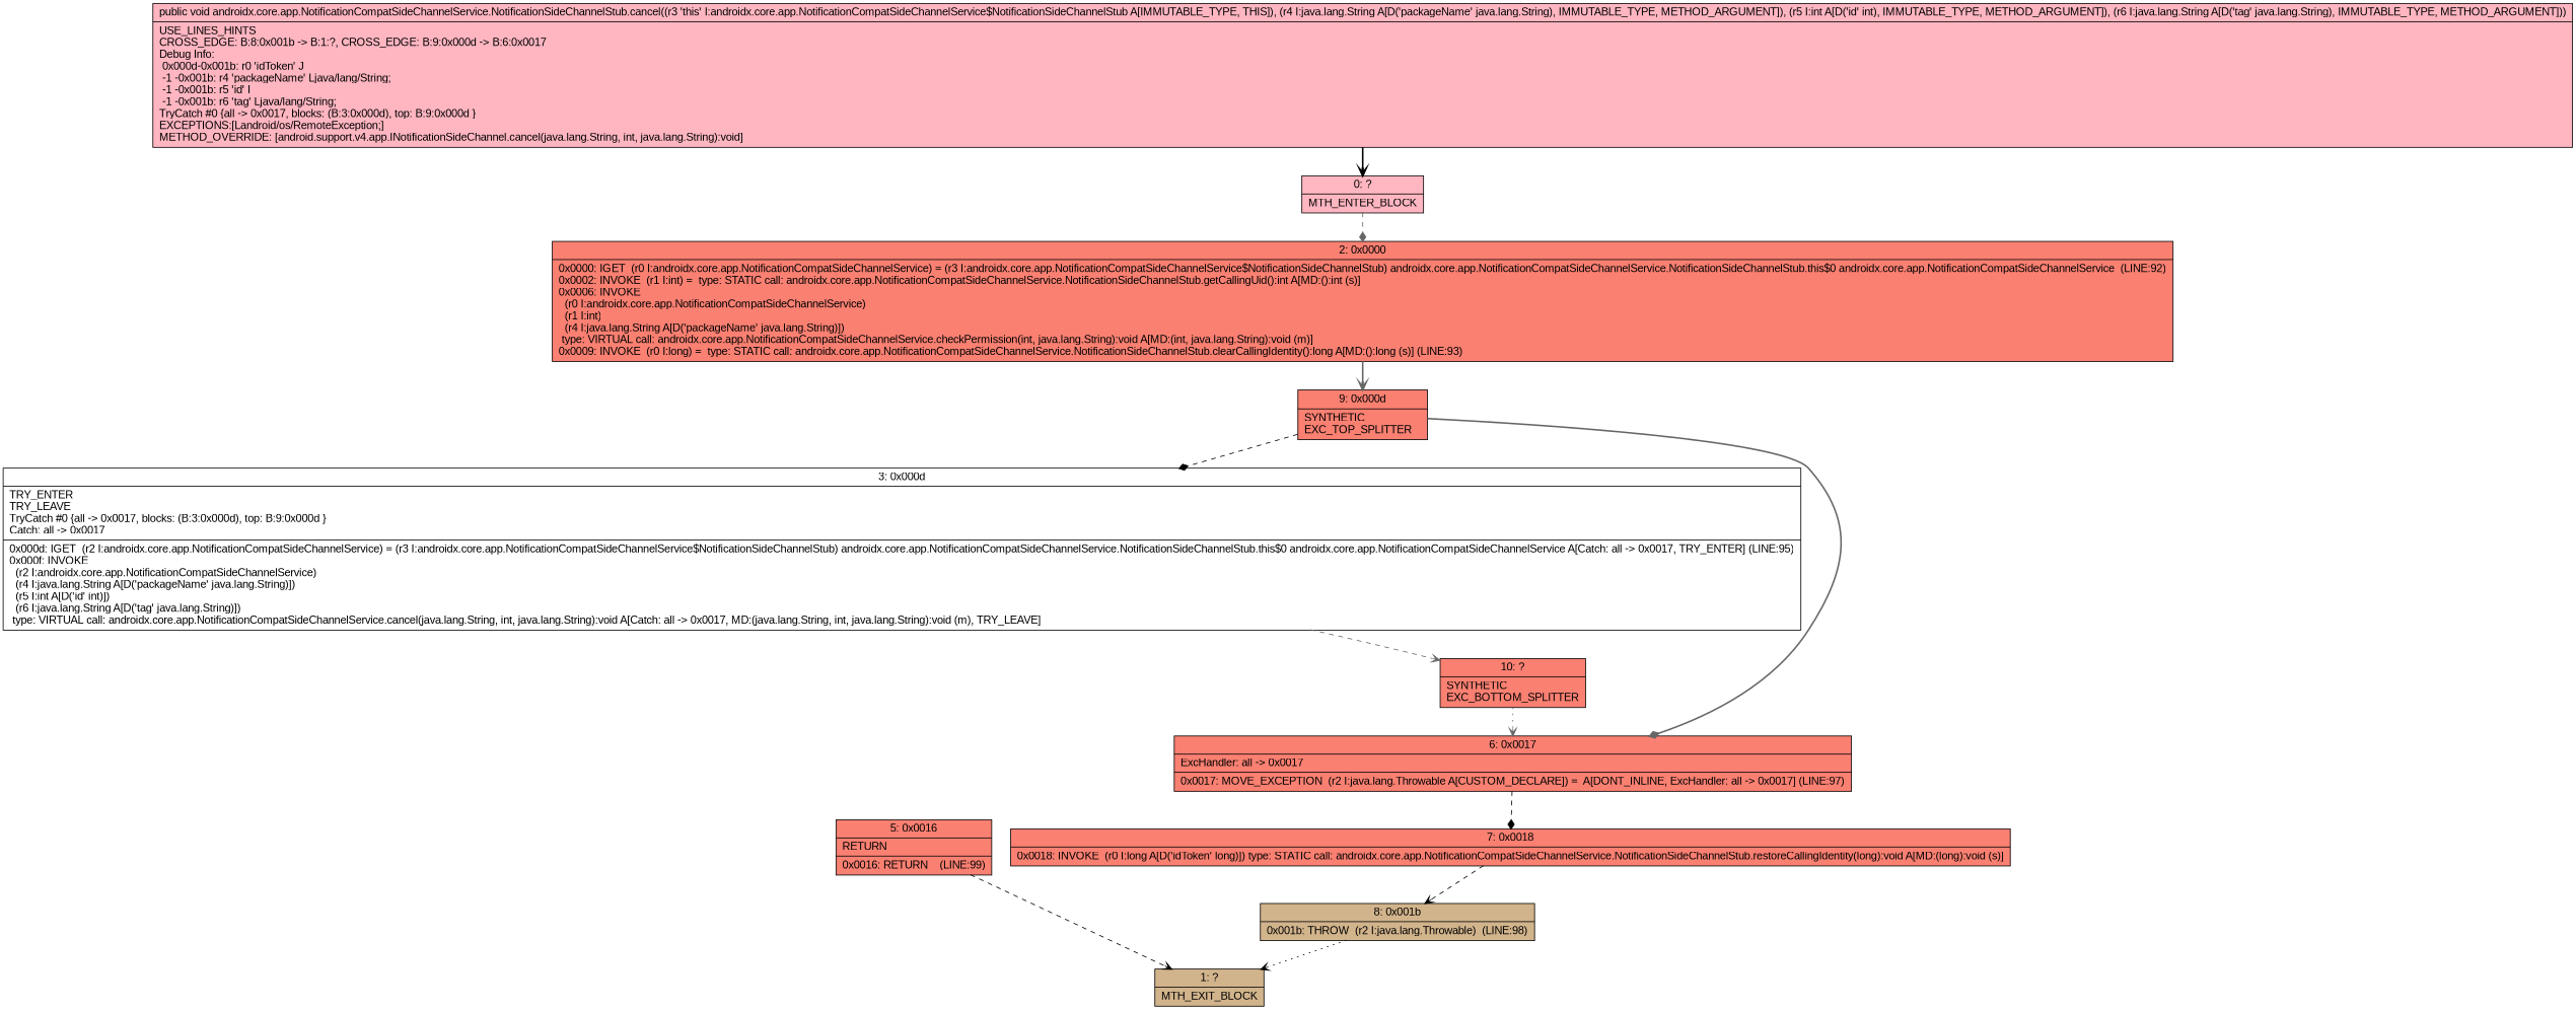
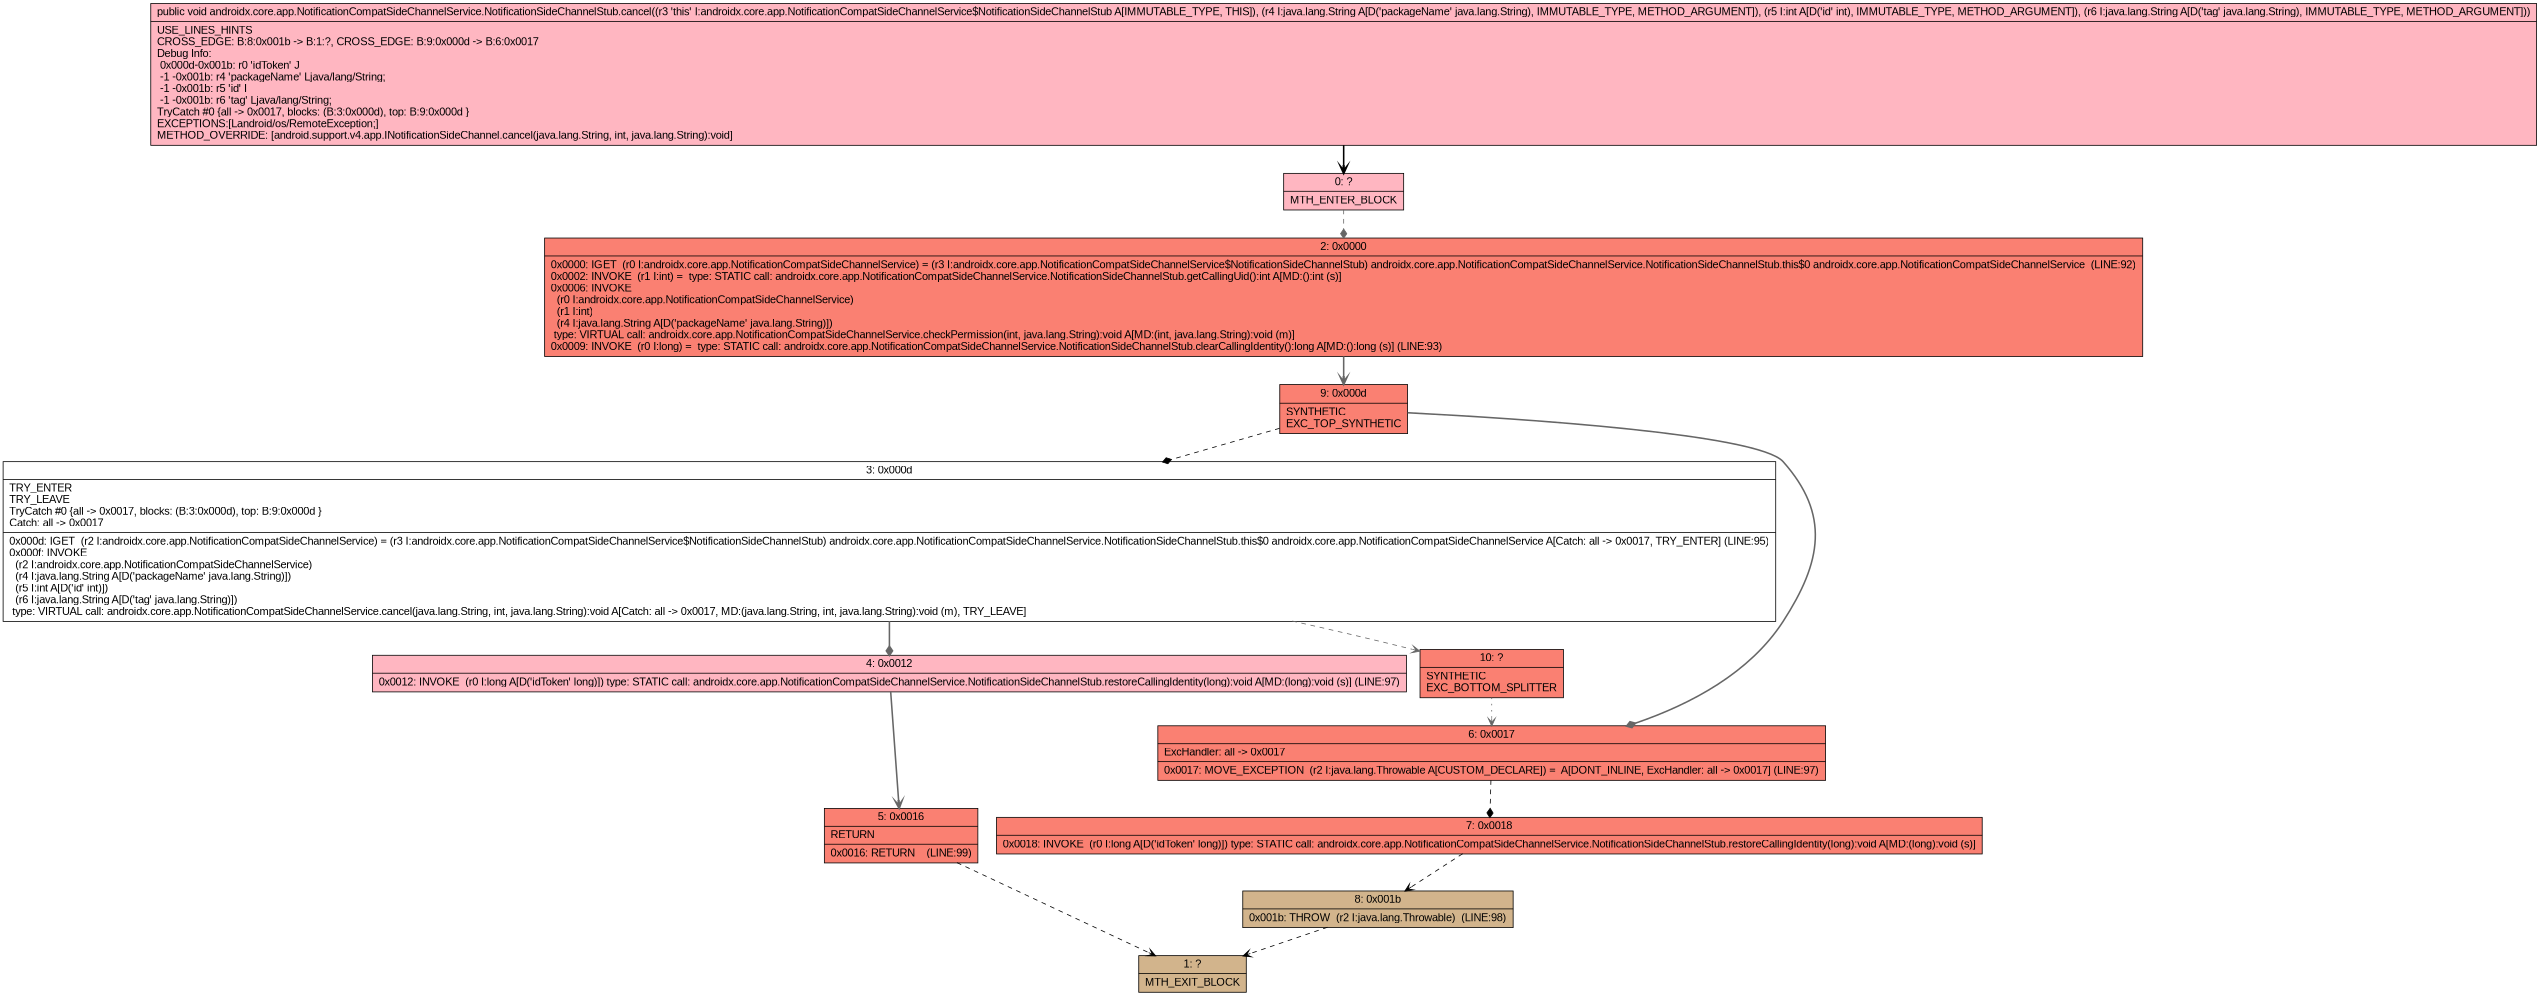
  digraph {
    fontname="Liberation Sans"
    node [fillcolor=salmon fontname="Liberation Sans" shape=record style=filled]
    edge [arrowhead=vee color=gray40 fontname="Liberation Sans" style=dashed]
    n1 [fillcolor=lightpink label="{0\:\ ?|MTH_ENTER_BLOCK\l}"]
    n2 [label="{2\:\ 0x0000|0x0000: IGET  (r0 I:androidx.core.app.NotificationCompatSideChannelService) = (r3 I:androidx.core.app.NotificationCompatSideChannelService$NotificationSideChannelStub) androidx.core.app.NotificationCompatSideChannelService.NotificationSideChannelStub.this$0 androidx.core.app.NotificationCompatSideChannelService  (LINE:92)\l0x0002: INVOKE  (r1 I:int) =  type: STATIC call: androidx.core.app.NotificationCompatSideChannelService.NotificationSideChannelStub.getCallingUid():int A[MD:():int (s)]\l0x0006: INVOKE  \l  (r0 I:androidx.core.app.NotificationCompatSideChannelService)\l  (r1 I:int)\l  (r4 I:java.lang.String A[D('packageName' java.lang.String)])\l type: VIRTUAL call: androidx.core.app.NotificationCompatSideChannelService.checkPermission(int, java.lang.String):void A[MD:(int, java.lang.String):void (m)]\l0x0009: INVOKE  (r0 I:long) =  type: STATIC call: androidx.core.app.NotificationCompatSideChannelService.NotificationSideChannelStub.clearCallingIdentity():long A[MD:():long (s)] (LINE:93)\l}"]
-   n3 [label="{9\:\ 0x000d|SYNTHETIC\lEXC_TOP_SPLITTER\l}"]
+   n3 [label="{9\:\ 0x000d|SYNTHETIC\lEXC_TOP_SYNTHETIC\l}"]
    n4 [fillcolor=white label="{3\:\ 0x000d|TRY_ENTER\lTRY_LEAVE\lTryCatch #0 \{all \-\> 0x0017, blocks: (B:3:0x000d), top: B:9:0x000d \}\lCatch: all \-\> 0x0017\l|0x000d: IGET  (r2 I:androidx.core.app.NotificationCompatSideChannelService) = (r3 I:androidx.core.app.NotificationCompatSideChannelService$NotificationSideChannelStub) androidx.core.app.NotificationCompatSideChannelService.NotificationSideChannelStub.this$0 androidx.core.app.NotificationCompatSideChannelService A[Catch: all \-\> 0x0017, TRY_ENTER] (LINE:95)\l0x000f: INVOKE  \l  (r2 I:androidx.core.app.NotificationCompatSideChannelService)\l  (r4 I:java.lang.String A[D('packageName' java.lang.String)])\l  (r5 I:int A[D('id' int)])\l  (r6 I:java.lang.String A[D('tag' java.lang.String)])\l type: VIRTUAL call: androidx.core.app.NotificationCompatSideChannelService.cancel(java.lang.String, int, java.lang.String):void A[Catch: all \-\> 0x0017, MD:(java.lang.String, int, java.lang.String):void (m), TRY_LEAVE]\l}"]
    n5 [label="{6\:\ 0x0017|ExcHandler: all \-\> 0x0017\l|0x0017: MOVE_EXCEPTION  (r2 I:java.lang.Throwable A[CUSTOM_DECLARE]) =  A[DONT_INLINE, ExcHandler: all \-\> 0x0017] (LINE:97)\l}"]
+   n6 [fillcolor=lightpink label="{4\:\ 0x0012|0x0012: INVOKE  (r0 I:long A[D('idToken' long)]) type: STATIC call: androidx.core.app.NotificationCompatSideChannelService.NotificationSideChannelStub.restoreCallingIdentity(long):void A[MD:(long):void (s)] (LINE:97)\l}"]
    n7 [label="{10\:\ ?|SYNTHETIC\lEXC_BOTTOM_SPLITTER\l}"]
    n8 [label="{7\:\ 0x0018|0x0018: INVOKE  (r0 I:long A[D('idToken' long)]) type: STATIC call: androidx.core.app.NotificationCompatSideChannelService.NotificationSideChannelStub.restoreCallingIdentity(long):void A[MD:(long):void (s)]\l}"]
    n9 [label="{5\:\ 0x0016|RETURN\l|0x0016: RETURN    (LINE:99)\l}"]
    n10 [fillcolor=tan label="{1\:\ ?|MTH_EXIT_BLOCK\l}"]
    n11 [fillcolor=tan label="{8\:\ 0x001b|0x001b: THROW  (r2 I:java.lang.Throwable)  (LINE:98)\l}"]
    n12 [fillcolor=lightpink label="{public void androidx.core.app.NotificationCompatSideChannelService.NotificationSideChannelStub.cancel((r3 'this' I:androidx.core.app.NotificationCompatSideChannelService$NotificationSideChannelStub A[IMMUTABLE_TYPE, THIS]), (r4 I:java.lang.String A[D('packageName' java.lang.String), IMMUTABLE_TYPE, METHOD_ARGUMENT]), (r5 I:int A[D('id' int), IMMUTABLE_TYPE, METHOD_ARGUMENT]), (r6 I:java.lang.String A[D('tag' java.lang.String), IMMUTABLE_TYPE, METHOD_ARGUMENT]))  | USE_LINES_HINTS\lCROSS_EDGE: B:8:0x001b \-\> B:1:?, CROSS_EDGE: B:9:0x000d \-\> B:6:0x0017\lDebug Info:\l  0x000d\-0x001b: r0 'idToken' J\l  \-1 \-0x001b: r4 'packageName' Ljava\/lang\/String;\l  \-1 \-0x001b: r5 'id' I\l  \-1 \-0x001b: r6 'tag' Ljava\/lang\/String;\lTryCatch #0 \{all \-\> 0x0017, blocks: (B:3:0x000d), top: B:9:0x000d \}\lEXCEPTIONS:[Landroid\/os\/RemoteException;]\lMETHOD_OVERRIDE: [android.support.v4.app.INotificationSideChannel.cancel(java.lang.String, int, java.lang.String):void]\l}"]
    n1 -> n2 [arrowhead=diamond]
    n2 -> n3 [style=bold]
    n3 -> n4 [arrowhead=diamond color=black]
    n3 -> n5 [arrowhead=diamond style=bold]
+   n4 -> n6 [arrowhead=diamond style=bold]
    n4 -> n7
    n5 -> n8 [arrowhead=diamond color=black]
+   n6 -> n9 [style=bold]
    n7 -> n5 [style=dotted]
    n8 -> n11 [color=black]
    n9 -> n10 [color=black]
-   n11 -> n10 [color=black style=dotted]
+   n11 -> n10 [color=black]
    n12 -> n1 [color=black style=bold]
  }
